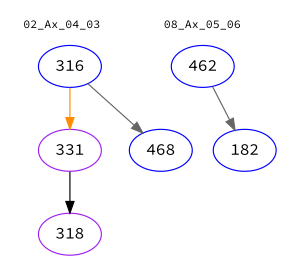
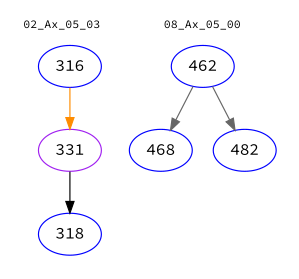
  digraph {
    fontname="Source Code Pro"
    node [color=blue fontname="Source Code Pro"]
    edge [color=gray40 fontname="Source Code Pro"]
    n1 [label=316]
-   n2 [color=purple label=318]
+   n2 [label=318]
    n3 [color=purple label=331]
    n4 [label=462]
    n5 [label=468]
-   n6 [label=182]
+   n6 [label=482]
    subgraph cluster_1 {
      color=white
      fontsize=10
-     label="02_Ax_04_03"
+     label="02_Ax_05_03"
      n1
      n2
      n3
    }
    subgraph cluster_2 {
      color=white
      fontsize=10
-     label="08_Ax_05_06"
+     label="08_Ax_05_00"
      n4
      n5
      n6
    }
    n1 -> n3 [color=darkorange]
    n3 -> n2 [color=black]
-   n1 -> n5
+   n4 -> n5
    n4 -> n6
  }
